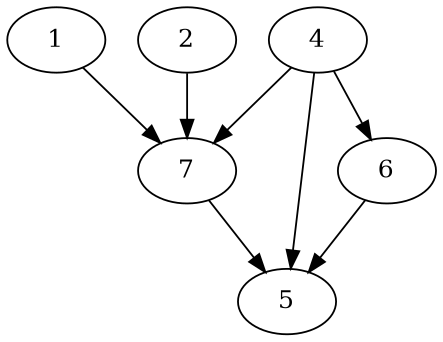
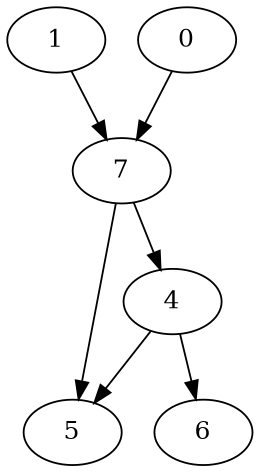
  digraph {
    n1 [label=7]
    1
-   2
+   2 [label=0]
    4
    5
    6
-   4 -> n1
+   n1 -> 4
    n1 -> 5
    1 -> n1
    2 -> n1
    4 -> 5
    4 -> 6
-   6 -> 5
  }
